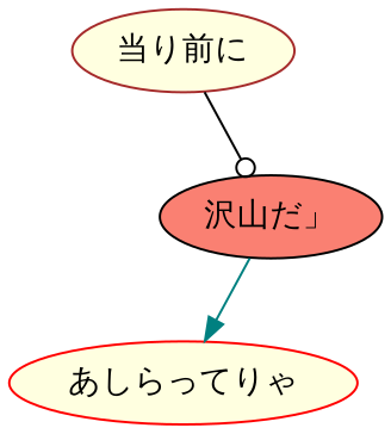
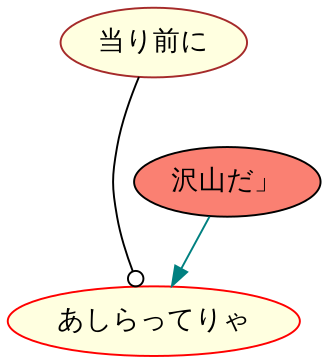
  digraph {
    node [fillcolor=lightyellow style=filled]
    n1 [color=brown label="当り前に"]
    n2 [color=red label="あしらってりゃ"]
    n3 [color=black fillcolor=salmon label="沢山だ」"]
-   n1 -> n3 [arrowhead=odot color=black]
+   n1 -> n2 [arrowhead=odot color=black]
    n3 -> n2 [arrowhead=normal color=teal]
  }
